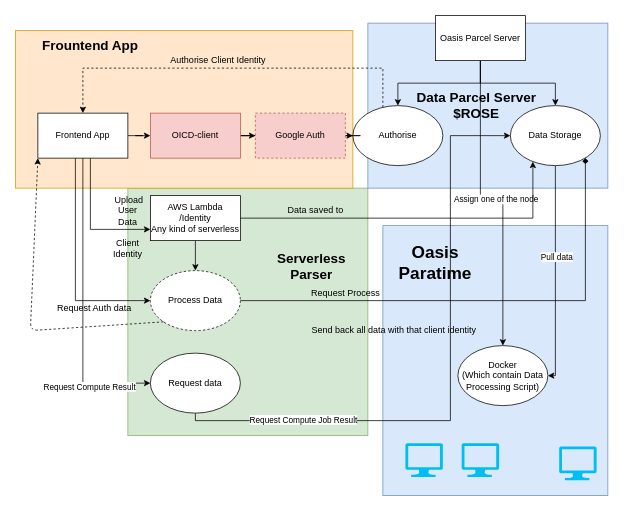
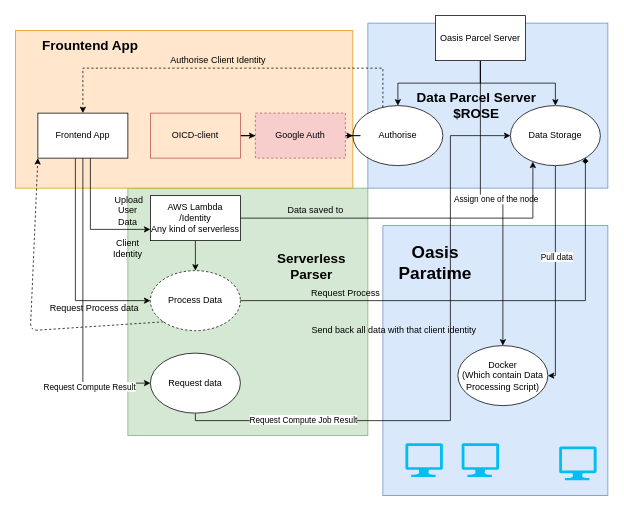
  <mxCell id="0" />
  <mxCell id="1" parent="0" />
  <mxCell id="2" value="" style="rounded=0;whiteSpace=wrap;html=1;fillColor=#dae8fc;strokeColor=#6c8ebf;" vertex="1" parent="1"><mxGeometry x="510" y="300" width="300" height="360" as="geometry" /></mxCell>
  <mxCell id="3" value="" style="rounded=0;whiteSpace=wrap;html=1;fillColor=#d5e8d4;strokeColor=#82b366;" parent="1" vertex="1"><mxGeometry x="170" y="250" width="320" height="330" as="geometry" /></mxCell>
  <mxCell id="4" value="" style="rounded=0;whiteSpace=wrap;html=1;fillColor=#dae8fc;strokeColor=#6c8ebf;" parent="1" vertex="1"><mxGeometry x="490" y="30" width="320" height="220" as="geometry" /></mxCell>
  <mxCell id="5" value="" style="rounded=0;whiteSpace=wrap;html=1;fillColor=#ffe6cc;strokeColor=#d79b00;" parent="1" vertex="1"><mxGeometry x="20" y="40" width="450" height="210" as="geometry" /></mxCell>
- <mxCell id="6" style="edgeStyle=orthogonalEdgeStyle;rounded=0;orthogonalLoop=1;jettySize=auto;html=1;" parent="1" source="9" target="11" edge="1"><mxGeometry relative="1" as="geometry" /></mxCell>
  <mxCell id="7" style="edgeStyle=orthogonalEdgeStyle;rounded=0;orthogonalLoop=1;jettySize=auto;html=1;entryX=0;entryY=0.75;entryDx=0;entryDy=0;" parent="1" source="9" target="28" edge="1"><mxGeometry relative="1" as="geometry"><Array as="points"><mxPoint x="120" y="305" /></Array></mxGeometry></mxCell>
  <mxCell id="8" style="edgeStyle=orthogonalEdgeStyle;rounded=0;orthogonalLoop=1;jettySize=auto;html=1;" parent="1" source="9" target="33" edge="1"><mxGeometry relative="1" as="geometry"><Array as="points"><mxPoint x="100" y="400" /></Array></mxGeometry></mxCell>
  <mxCell id="9" value="Frontend App" style="rounded=0;whiteSpace=wrap;html=1;" parent="1" vertex="1"><mxGeometry x="50" y="150" width="120" height="60" as="geometry" /></mxCell>
  <mxCell id="10" style="edgeStyle=orthogonalEdgeStyle;rounded=0;orthogonalLoop=1;jettySize=auto;html=1;" parent="1" source="11" target="25" edge="1"><mxGeometry relative="1" as="geometry" /></mxCell>
- <mxCell id="11" value="OICD-client" style="rounded=0;whiteSpace=wrap;html=1;fillColor=#f8cecc;strokeColor=#b85450;" parent="1" vertex="1"><mxGeometry x="200" y="150" width="120" height="60" as="geometry" /></mxCell>
+ <mxCell id="11" value="OICD-client" style="rounded=0;whiteSpace=wrap;html=1;fillColor=#ffe6cc;strokeColor=#b85450;" parent="1" vertex="1"><mxGeometry x="200" y="150" width="120" height="60" as="geometry" /></mxCell>
  <mxCell id="12" style="edgeStyle=orthogonalEdgeStyle;rounded=0;orthogonalLoop=1;jettySize=auto;html=1;" parent="1" source="16" target="18" edge="1"><mxGeometry relative="1" as="geometry" /></mxCell>
  <mxCell id="13" style="edgeStyle=orthogonalEdgeStyle;rounded=0;orthogonalLoop=1;jettySize=auto;html=1;" parent="1" source="16" target="23" edge="1"><mxGeometry relative="1" as="geometry" /></mxCell>
  <mxCell id="14" style="edgeStyle=orthogonalEdgeStyle;rounded=0;orthogonalLoop=1;jettySize=auto;html=1;" edge="1" parent="1" source="16" target="36"><mxGeometry relative="1" as="geometry" /></mxCell>
  <mxCell id="15" value="Assign one of the node" style="edgeLabel;html=1;align=center;verticalAlign=middle;resizable=0;points=[];" vertex="1" connectable="0" parent="14"><mxGeometry x="-0.228" y="-2" relative="1" as="geometry"><mxPoint x="22" y="26" as="offset" /></mxGeometry></mxCell>
  <mxCell id="16" value="Oasis Parcel Server" style="rounded=0;whiteSpace=wrap;html=1;" parent="1" vertex="1"><mxGeometry x="580" width="120" height="60" as="geometry" y="20" /></mxCell>
  <mxCell id="17" style="edgeStyle=orthogonalEdgeStyle;rounded=0;orthogonalLoop=1;jettySize=auto;html=1;dashed=1;" parent="1" source="18" target="9" edge="1"><mxGeometry relative="1" as="geometry"><Array as="points"><mxPoint x="510" y="90" /><mxPoint x="110" y="90" /></Array></mxGeometry></mxCell>
  <mxCell id="18" value="Authorise" style="ellipse;whiteSpace=wrap;html=1;" parent="1" vertex="1"><mxGeometry x="470" y="140" width="120" height="80" as="geometry" /></mxCell>
  <mxCell id="19" style="edgeStyle=orthogonalEdgeStyle;rounded=0;orthogonalLoop=1;jettySize=auto;html=1;" edge="1" parent="1" source="23" target="36"><mxGeometry relative="1" as="geometry"><Array as="points"><mxPoint x="740" y="500" /></Array></mxGeometry></mxCell>
  <mxCell id="20" value="Pull data" style="edgeLabel;html=1;align=center;verticalAlign=middle;resizable=0;points=[];" vertex="1" connectable="0" parent="19"><mxGeometry x="-0.166" y="1" relative="1" as="geometry"><mxPoint as="offset" /></mxGeometry></mxCell>
  <mxCell id="21" style="edgeStyle=orthogonalEdgeStyle;rounded=0;orthogonalLoop=1;jettySize=auto;html=1;endArrow=none;endFill=0;startArrow=classic;startFill=1;" edge="1" parent="1" source="23" target="50"><mxGeometry relative="1" as="geometry"><Array as="points"><mxPoint x="600" y="180" /><mxPoint x="600" y="560" /><mxPoint x="260" y="560" /></Array></mxGeometry></mxCell>
  <mxCell id="22" value="Request Compute Job Result" style="edgeLabel;html=1;align=center;verticalAlign=middle;resizable=0;points=[];" vertex="1" connectable="0" parent="21"><mxGeometry x="0.622" y="-2" relative="1" as="geometry"><mxPoint as="offset" /></mxGeometry></mxCell>
  <mxCell id="23" value="Data Storage" style="ellipse;whiteSpace=wrap;html=1;" parent="1" vertex="1"><mxGeometry x="680" y="140" width="120" height="80" as="geometry" /></mxCell>
  <mxCell id="24" style="edgeStyle=orthogonalEdgeStyle;rounded=0;orthogonalLoop=1;jettySize=auto;html=1;" parent="1" source="25" target="18" edge="1"><mxGeometry relative="1" as="geometry" /></mxCell>
  <mxCell id="25" value="Google Auth" style="rounded=0;whiteSpace=wrap;html=1;fillColor=#f8cecc;strokeColor=#b85450;dashed=1;" parent="1" vertex="1"><mxGeometry x="340" y="150" width="120" height="60" as="geometry" /></mxCell>
  <mxCell id="26" style="edgeStyle=orthogonalEdgeStyle;rounded=0;orthogonalLoop=1;jettySize=auto;html=1;" parent="1" source="28" target="23" edge="1"><mxGeometry relative="1" as="geometry"><Array as="points"><mxPoint x="710" y="290" /></Array></mxGeometry></mxCell>
  <mxCell id="27" style="edgeStyle=orthogonalEdgeStyle;rounded=0;orthogonalLoop=1;jettySize=auto;html=1;" parent="1" source="28" target="33" edge="1"><mxGeometry relative="1" as="geometry" /></mxCell>
  <mxCell id="28" value="AWS Lambda&lt;br&gt;/Identity&lt;br&gt;Any kind of serverless" style="rounded=0;whiteSpace=wrap;html=1;" parent="1" vertex="1"><mxGeometry x="200" y="260" width="120" height="60" as="geometry" /></mxCell>
  <mxCell id="29" value="Authorise Client Identity" style="text;html=1;align=center;verticalAlign=middle;resizable=0;points=[];autosize=1;" parent="1" vertex="1"><mxGeometry x="220" y="70" width="140" height="20" as="geometry" /></mxCell>
  <mxCell id="30" value="Client Identity" style="text;html=1;strokeColor=none;fillColor=none;align=center;verticalAlign=middle;whiteSpace=wrap;rounded=0;" parent="1" vertex="1"><mxGeometry x="150" y="320" width="40" height="20" as="geometry" /></mxCell>
  <mxCell id="31" value="&amp;nbsp;Upload User Data" style="text;html=1;strokeColor=none;fillColor=none;align=center;verticalAlign=middle;whiteSpace=wrap;rounded=0;" parent="1" vertex="1"><mxGeometry x="150" y="270" width="40" height="20" as="geometry" /></mxCell>
  <mxCell id="32" style="edgeStyle=orthogonalEdgeStyle;rounded=0;orthogonalLoop=1;jettySize=auto;html=1;endArrow=diamond;" parent="1" source="33" target="23" edge="1"><mxGeometry relative="1" as="geometry"><Array as="points"><mxPoint x="780" y="400" /></Array></mxGeometry></mxCell>
  <mxCell id="33" value="Process Data" style="ellipse;whiteSpace=wrap;html=1;dashed=1;" parent="1" vertex="1"><mxGeometry x="200" y="360" width="120" height="80" as="geometry" /></mxCell>
  <mxCell id="34" value="Data saved to" style="text;html=1;align=center;verticalAlign=middle;resizable=0;points=[];autosize=1;" parent="1" vertex="1"><mxGeometry x="375" y="270" width="90" height="20" as="geometry" /></mxCell>
- <mxCell id="35" value="Request Auth data" style="text;html=1;align=center;verticalAlign=middle;resizable=0;points=[];autosize=1;" parent="1" vertex="1"><mxGeometry x="60" y="400" width="130" height="20" as="geometry" /></mxCell>
+ <mxCell id="35" value="Request Process data" style="text;html=1;align=center;verticalAlign=middle;resizable=0;points=[];autosize=1;" parent="1" vertex="1"><mxGeometry x="60" y="400" width="130" height="20" as="geometry" /></mxCell>
  <mxCell id="36" value="Docker&lt;br&gt;(Which contain Data Processing Script)" style="ellipse;whiteSpace=wrap;html=1;" parent="1" vertex="1"><mxGeometry x="610" y="460" width="120" height="80" as="geometry" /></mxCell>
  <mxCell id="37" value="Request Process" style="text;html=1;align=center;verticalAlign=middle;resizable=0;points=[];autosize=1;" parent="1" vertex="1"><mxGeometry x="405" y="380" width="110" height="20" as="geometry" /></mxCell>
  <mxCell id="38" value="Send back all data with that client identity" style="text;html=1;strokeColor=none;fillColor=none;align=center;verticalAlign=middle;whiteSpace=wrap;rounded=0;" parent="1" vertex="1"><mxGeometry x="390" y="430" width="270" height="20" as="geometry" /></mxCell>
  <mxCell id="39" value="" style="endArrow=classic;html=1;dashed=1;entryX=0;entryY=1;entryDx=0;entryDy=0;exitX=0;exitY=1;exitDx=0;exitDy=0;" parent="1" source="33" target="9" edge="1"><mxGeometry width="50" height="50" relative="1" as="geometry"><mxPoint x="390" y="320" as="sourcePoint" /><mxPoint x="440" y="270" as="targetPoint" /><Array as="points"><mxPoint x="40" y="440" /></Array></mxGeometry></mxCell>
  <mxCell id="40" value="&lt;b&gt;&lt;font style=&quot;font-size: 18px&quot;&gt;Frountend App&lt;/font&gt;&lt;/b&gt;" style="text;html=1;strokeColor=none;fillColor=none;align=center;verticalAlign=middle;whiteSpace=wrap;rounded=0;" parent="1" vertex="1"><mxGeometry x="30" y="50" width="180" height="20" as="geometry" /></mxCell>
  <mxCell id="41" value="&lt;font style=&quot;font-size: 18px&quot;&gt;&lt;b&gt;Data Parcel Server&lt;br&gt;$ROSE&lt;br&gt;&lt;/b&gt;&lt;/font&gt;" style="text;html=1;strokeColor=none;fillColor=none;align=center;verticalAlign=middle;whiteSpace=wrap;rounded=0;" parent="1" vertex="1"><mxGeometry x="525" y="130" width="220" height="20" as="geometry" /></mxCell>
  <mxCell id="42" value="&lt;font style=&quot;font-size: 18px&quot;&gt;&lt;b&gt;Serverless Parser&lt;/b&gt;&lt;/font&gt;" style="text;html=1;strokeColor=none;fillColor=none;align=center;verticalAlign=middle;whiteSpace=wrap;rounded=0;" parent="1" vertex="1"><mxGeometry x="365" y="345" width="100" height="20" as="geometry" /></mxCell>
  <mxCell id="43" value="" style="verticalLabelPosition=bottom;html=1;verticalAlign=top;align=center;strokeColor=none;fillColor=#00BEF2;shape=mxgraph.azure.computer;pointerEvents=1;" vertex="1" parent="1"><mxGeometry x="540" y="590" width="50" height="45" as="geometry" /></mxCell>
  <mxCell id="44" value="" style="verticalLabelPosition=bottom;html=1;verticalAlign=top;align=center;strokeColor=none;fillColor=#00BEF2;shape=mxgraph.azure.computer;pointerEvents=1;" vertex="1" parent="1"><mxGeometry x="615" y="590" width="50" height="45" as="geometry" /></mxCell>
  <mxCell id="45" value="" style="verticalLabelPosition=bottom;html=1;verticalAlign=top;align=center;strokeColor=none;fillColor=#00BEF2;shape=mxgraph.azure.computer;pointerEvents=1;" vertex="1" parent="1"><mxGeometry x="745" y="594.5" width="50" height="45" as="geometry" /></mxCell>
  <mxCell id="46" value="" style="shape=image;html=1;verticalAlign=top;verticalLabelPosition=bottom;labelBackgroundColor=#ffffff;imageAspect=0;aspect=fixed;image=https://cdn1.iconfinder.com/data/icons/jumpicon-basic-ui-glyph-1/32/-_Dot-More-Option-Menu-128.png" vertex="1" parent="1"><mxGeometry x="676" y="585.5" width="54" height="54" as="geometry" /></mxCell>
  <mxCell id="47" value="&lt;b&gt;&lt;font style=&quot;font-size: 23px&quot;&gt;Oasis Paratime&lt;/font&gt;&lt;/b&gt;" style="text;html=1;strokeColor=none;fillColor=none;align=center;verticalAlign=middle;whiteSpace=wrap;rounded=0;" vertex="1" parent="1"><mxGeometry x="560" y="340" width="40" height="20" as="geometry" /></mxCell>
  <mxCell id="48" style="edgeStyle=orthogonalEdgeStyle;rounded=0;orthogonalLoop=1;jettySize=auto;html=1;startArrow=classic;startFill=1;endArrow=none;endFill=0;" edge="1" parent="1" source="50" target="9"><mxGeometry relative="1" as="geometry" /></mxCell>
  <mxCell id="49" value="Request Compute Result" style="edgeLabel;html=1;align=center;verticalAlign=middle;resizable=0;points=[];" vertex="1" connectable="0" parent="48"><mxGeometry x="-0.58" y="4" relative="1" as="geometry"><mxPoint as="offset" /></mxGeometry></mxCell>
  <mxCell id="50" value="Request data" style="ellipse;whiteSpace=wrap;html=1;" vertex="1" parent="1"><mxGeometry x="200" y="470" width="120" height="80" as="geometry" /></mxCell>
